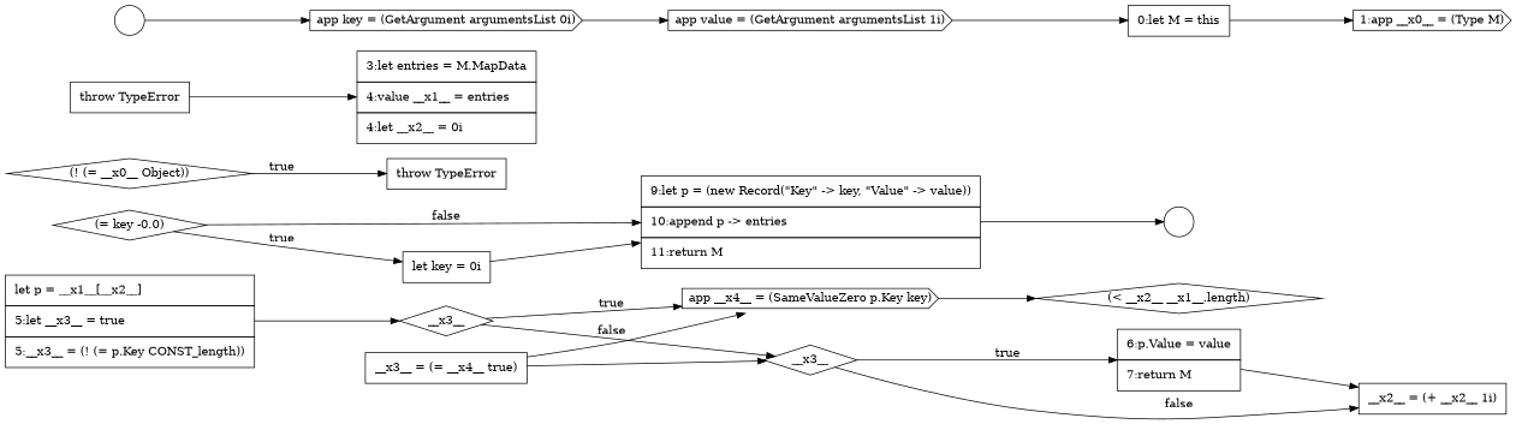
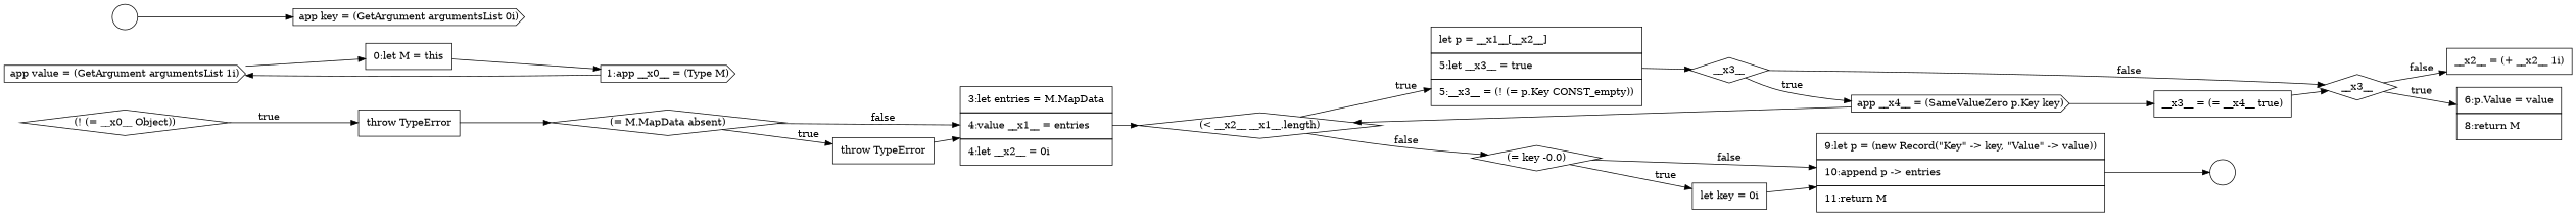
  digraph {
    rankdir=LR
    node [color=black fillcolor=white shape=none style=filled]
    edge [color=black]
    n1 [label=<<font color="black">(&lt; __x2__ __x1__.length)</font>> shape=diamond]
-   n2 [label=<<font color="black">     <table border="0" cellborder="1" cellspacing="0" cellpadding="10">       <tr><td align="left">let p = __x1__[__x2__]</td></tr>       <tr><td align="left">5:let __x3__ = true</td></tr>       <tr><td align="left">5:__x3__ = (! (= p.Key CONST_length))</td></tr>     </table>   </font>> margin=0]
+   n2 [label=<<font color="black">     <table border="0" cellborder="1" cellspacing="0" cellpadding="10">       <tr><td align="left">let p = __x1__[__x2__]</td></tr>       <tr><td align="left">5:let __x3__ = true</td></tr>       <tr><td align="left">5:__x3__ = (! (= p.Key CONST_empty))</td></tr>     </table>   </font>> margin=0]
    n3 [label=<<font color="black">(= key -0.0)</font>> shape=diamond]
    n4 [label=<<font color="black">__x3__</font>> shape=diamond]
    n5 [label=<<font color="black">     <table border="0" cellborder="1" cellspacing="0" cellpadding="10">       <tr><td align="left">9:let p = (new Record(&quot;Key&quot; -&gt; key, &quot;Value&quot; -&gt; value))</td></tr>       <tr><td align="left">10:append p -&gt; entries</td></tr>       <tr><td align="left">11:return M</td></tr>     </table>   </font>> margin=0]
    n6 [label=<<font color="black">     <table border="0" cellborder="1" cellspacing="0" cellpadding="10">       <tr><td align="left">let key = 0i</td></tr>     </table>   </font>> margin=0]
    n7 [label=<<font color="black">     <table border="0" cellborder="1" cellspacing="0" cellpadding="10">       <tr><td align="left">throw TypeError</td></tr>     </table>   </font>> margin=0]
+   n8 [label=<<font color="black">(= M.MapData absent)</font>> shape=diamond]
    n9 [label=<<font color="black">     <table border="0" cellborder="1" cellspacing="0" cellpadding="10">       <tr><td align="left">3:let entries = M.MapData</td></tr>       <tr><td align="left">4:value __x1__ = entries</td></tr>       <tr><td align="left">4:let __x2__ = 0i</td></tr>     </table>   </font>> margin=0]
    n10 [label=<<font color="black">     <table border="0" cellborder="1" cellspacing="0" cellpadding="10">       <tr><td align="left">throw TypeError</td></tr>     </table>   </font>> margin=0]
    n11 [label=" " shape=circle]
    n12 [label=<<font color="black">app value = (GetArgument argumentsList 1i)</font>> shape=cds]
    n13 [label=<<font color="black">     <table border="0" cellborder="1" cellspacing="0" cellpadding="10">       <tr><td align="left">0:let M = this</td></tr>     </table>   </font>> margin=0]
    n14 [label=<<font color="black">1:app __x0__ = (Type M)</font>> shape=cds]
    n15 [label=" " shape=circle]
    n16 [label=<<font color="black">app key = (GetArgument argumentsList 0i)</font>> shape=cds]
    n17 [label=<<font color="black">     <table border="0" cellborder="1" cellspacing="0" cellpadding="10">       <tr><td align="left">__x3__ = (= __x4__ true)</td></tr>     </table>   </font>> margin=0]
    n18 [label=<<font color="black">__x3__</font>> shape=diamond]
    n19 [label=<<font color="black">     <table border="0" cellborder="1" cellspacing="0" cellpadding="10">       <tr><td align="left">__x2__ = (+ __x2__ 1i)</td></tr>     </table>   </font>> margin=0]
-   n20 [label=<<font color="black">     <table border="0" cellborder="1" cellspacing="0" cellpadding="10">       <tr><td align="left">6:p.Value = value</td></tr>       <tr><td align="left">7:return M</td></tr>     </table>   </font>> margin=0]
+   n20 [label=<<font color="black">     <table border="0" cellborder="1" cellspacing="0" cellpadding="10">       <tr><td align="left">6:p.Value = value</td></tr>       <tr><td align="left">8:return M</td></tr>     </table>   </font>> margin=0]
    n21 [label=<<font color="black">(! (= __x0__ Object))</font>> shape=diamond]
    n22 [label=<<font color="black">app __x4__ = (SameValueZero p.Key key)</font>> shape=cds]
+   n1 -> n2 [label=<<font color="black">true</font>>]
+   n1 -> n3 [label=<<font color="black">false</font>>]
    n2 -> n4
    n3 -> n5 [label=<<font color="black">false</font>>]
    n3 -> n6 [label=<<font color="black">true</font>>]
    n4 -> n18 [label=<<font color="black">false</font>>]
    n4 -> n22 [label=<<font color="black">true</font>>]
    n5 -> n11
    n6 -> n5
+   n7 -> n8
+   n8 -> n9 [label=<<font color="black">false</font>>]
+   n8 -> n10 [label=<<font color="black">true</font>>]
+   n9 -> n1
    n10 -> n9
    n12 -> n13
    n13 -> n14
    n15 -> n16
-   n16 -> n12
+   n14 -> n12
    n17 -> n18
    n18 -> n19 [label=<<font color="black">false</font>>]
    n18 -> n20 [label=<<font color="black">true</font>>]
-   n20 -> n19
    n21 -> n7 [label=<<font color="black">true</font>>]
    n22 -> n1
-   n17 -> n22
+   n22 -> n17
  }
